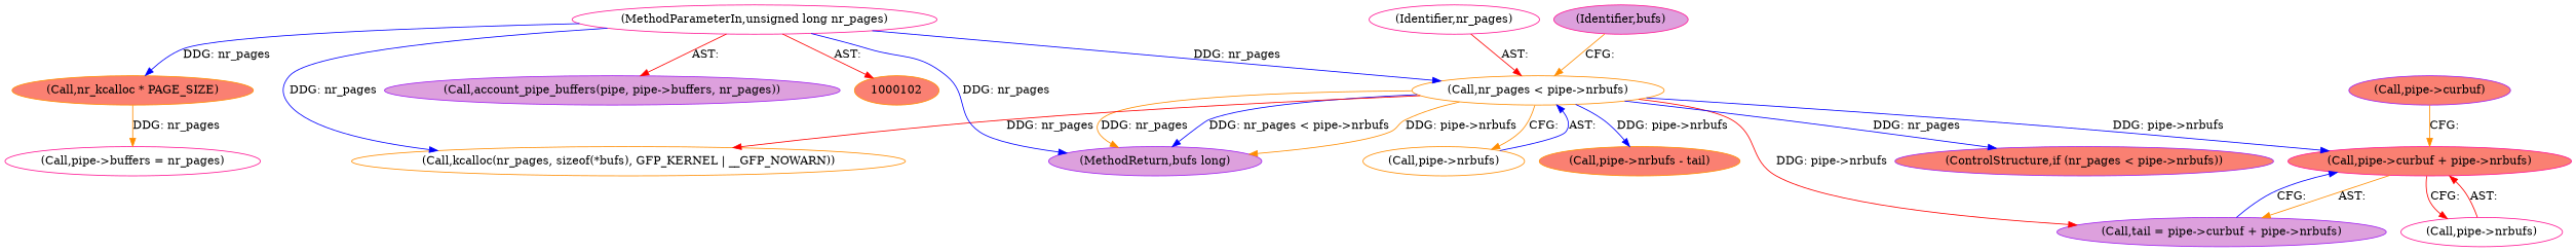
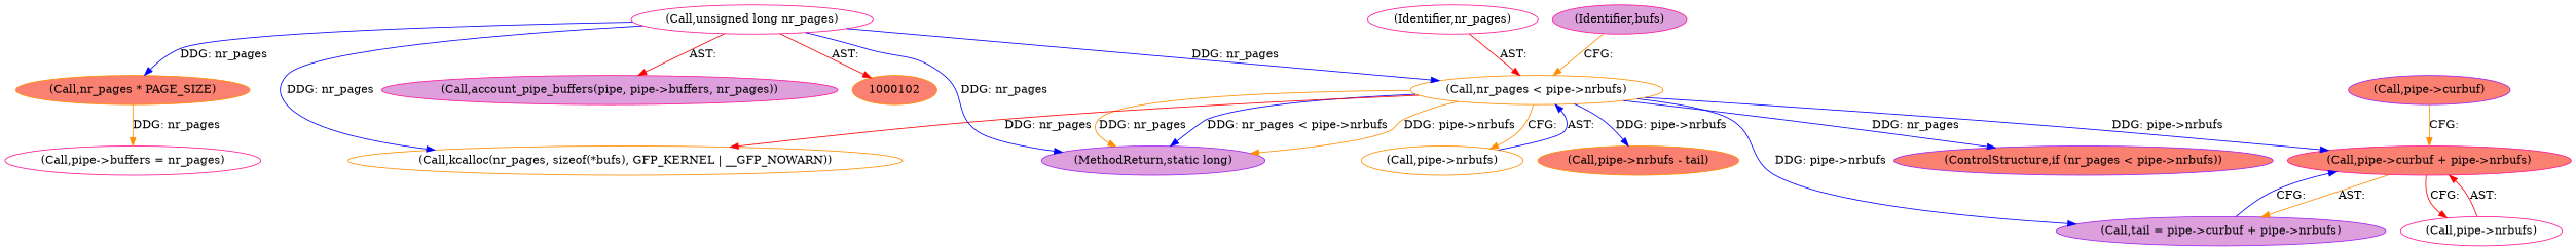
  digraph {
    node [color=deeppink fillcolor=white style=filled]
    edge [color=blue]
    n1 [fillcolor=salmon label="(Call,pipe->curbuf + pipe->nrbufs)"]
    n2 [label="(Call,pipe->nrbufs)"]
    n3 [color=purple fillcolor=plum label="(Call,tail = pipe->curbuf + pipe->nrbufs)"]
    n4 [color=darkorange label="(Call,nr_pages < pipe->nrbufs)"]
    n5 [color=purple fillcolor=salmon label="(ControlStructure,if (nr_pages < pipe->nrbufs))"]
-   n6 [color=purple fillcolor=plum label="(MethodReturn,bufs long)"]
+   n6 [color=purple fillcolor=plum label="(MethodReturn,static long)"]
    n7 [color=darkorange label="(Call,pipe->nrbufs)"]
    n8 [color=darkorange fillcolor=salmon label="(Call,pipe->nrbufs - tail)"]
    n9 [color=darkorange label="(Call,kcalloc(nr_pages, sizeof(*bufs), GFP_KERNEL | __GFP_NOWARN))"]
-   n10 [label="(MethodParameterIn,unsigned long nr_pages)"]
-   n11 [color=darkorange fillcolor=salmon label="(Call,nr_kcalloc * PAGE_SIZE)"]
-   n12 [color=purple fillcolor=plum label="(Call,account_pipe_buffers(pipe, pipe->buffers, nr_pages))"]
+   n10 [label="(Call,unsigned long nr_pages)"]
+   n11 [color=darkorange fillcolor=salmon label="(Call,nr_pages * PAGE_SIZE)"]
+   n12 [fillcolor=plum label="(Call,account_pipe_buffers(pipe, pipe->buffers, nr_pages))"]
    1000102 [color=darkorange fillcolor=salmon]
    n14 [label="(Call,pipe->buffers = nr_pages)"]
    n15 [fillcolor=plum label="(Identifier,bufs)"]
    n16 [color=purple fillcolor=salmon label="(Call,pipe->curbuf)"]
    n17 [label="(Identifier,nr_pages)"]
    n1 -> n2 [color=red label="CFG: "]
    n1 -> n3 [color=darkorange label="AST: "]
    n2 -> n1 [color=red label="AST: "]
    n3 -> n1 [label="CFG: "]
    n4 -> n1 [label="DDG: pipe->nrbufs"]
-   n4 -> n3 [color=red label="DDG: pipe->nrbufs"]
+   n4 -> n3 [label="DDG: pipe->nrbufs"]
    n4 -> n5 [label="DDG: nr_pages"]
    n4 -> n6 [label="DDG: nr_pages < pipe->nrbufs"]
    n4 -> n6 [color=darkorange label="DDG: pipe->nrbufs"]
    n4 -> n6 [color=darkorange label="DDG: nr_pages"]
    n4 -> n7 [color=darkorange label="CFG: "]
    n4 -> n8 [label="DDG: pipe->nrbufs"]
    n4 -> n9 [color=red label="DDG: nr_pages"]
    n7 -> n4 [label="AST: "]
    n10 -> n4 [label="DDG: nr_pages"]
    n10 -> n6 [label="DDG: nr_pages"]
    n10 -> n9 [label="DDG: nr_pages"]
    n10 -> n11 [label="DDG: nr_pages"]
    n10 -> n12 [color=red label="AST: "]
    n10 -> 1000102 [color=red label="AST: "]
    n11 -> n14 [color=darkorange label="DDG: nr_pages"]
    n15 -> n4 [color=darkorange label="CFG: "]
    n16 -> n1 [color=darkorange label="CFG: "]
    n17 -> n4 [color=red label="AST: "]
  }
